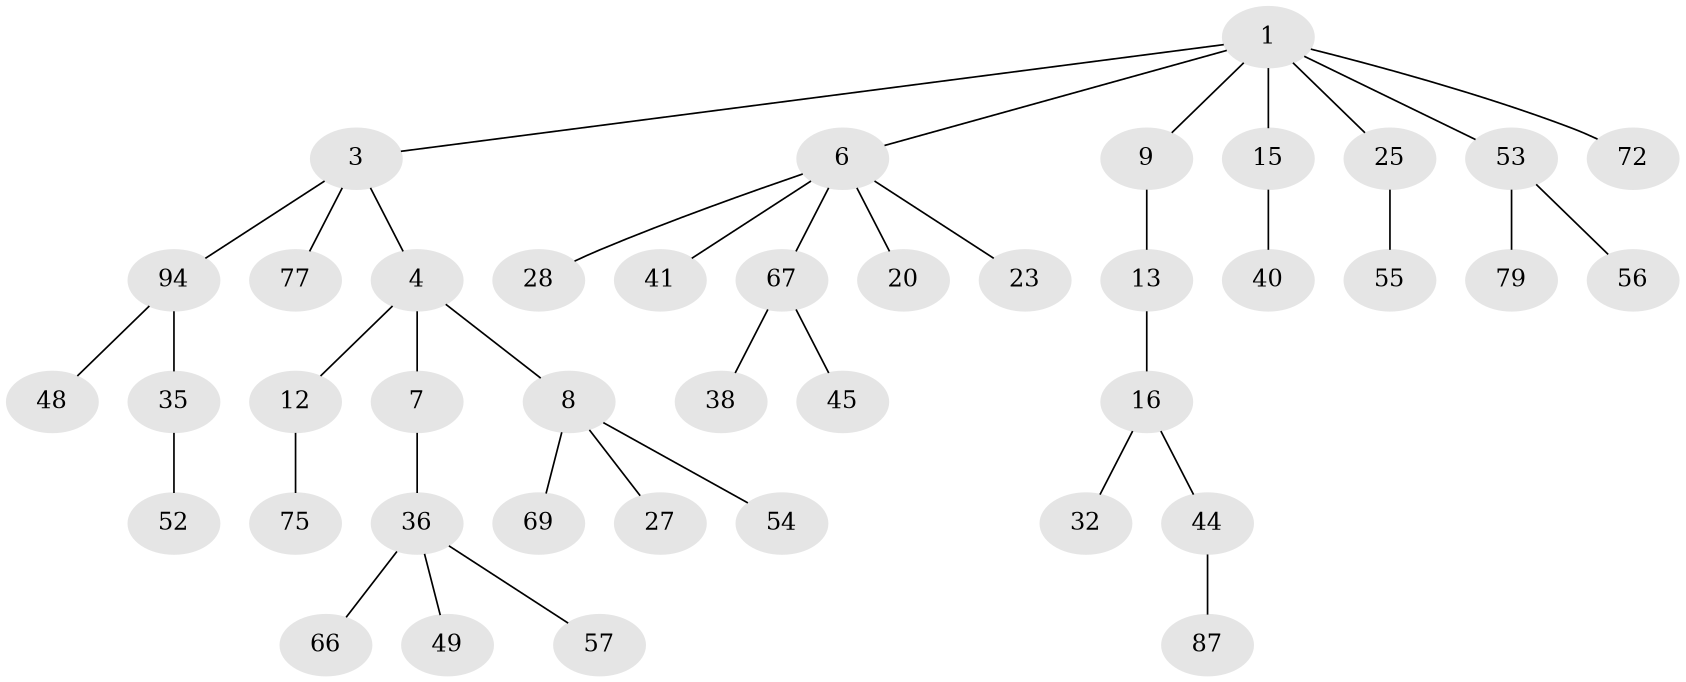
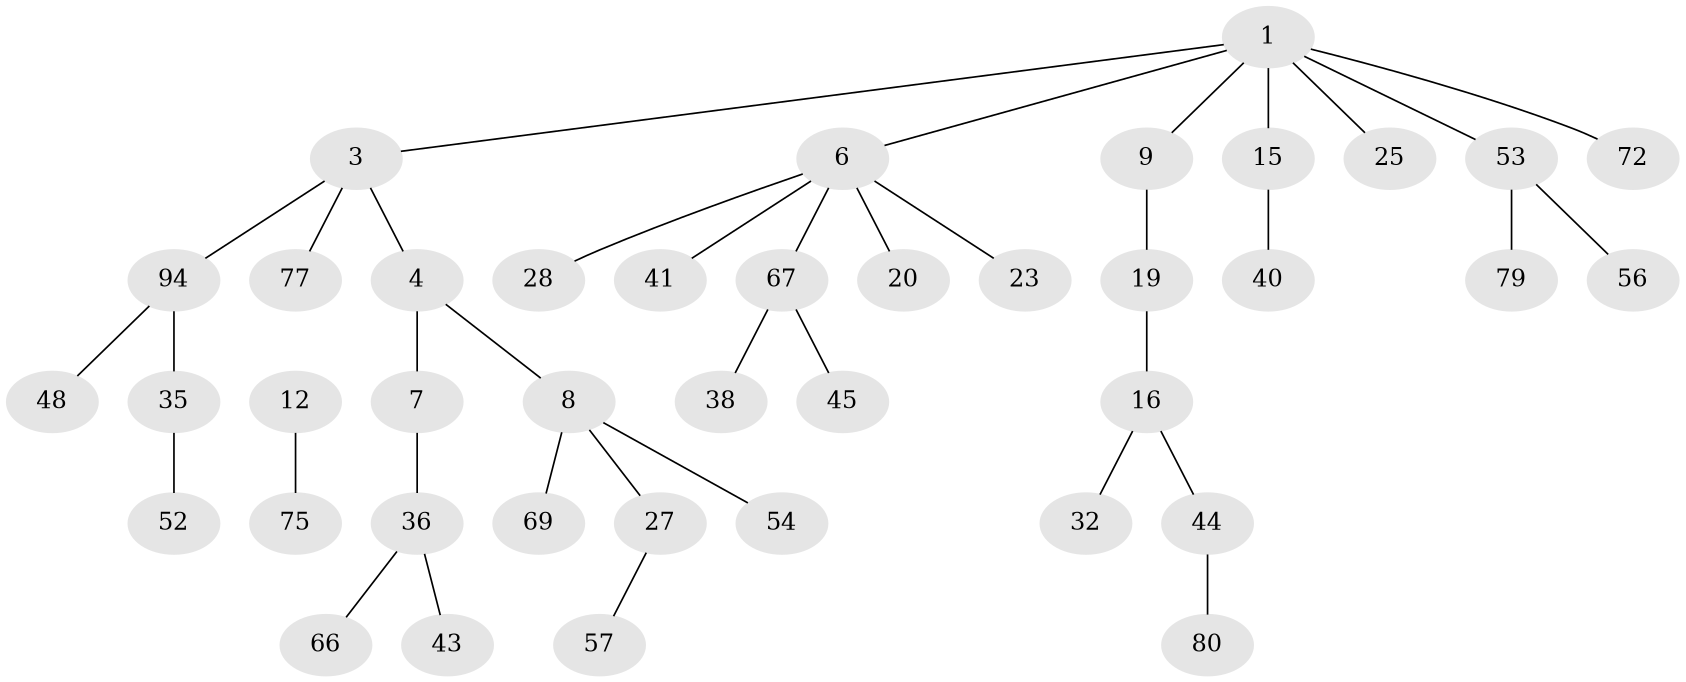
  graph {
    node [color=gray90 style=filled]
    1 [super="+18+2"]
    3 [super="+50"]
    6 [super="+11+70"]
    9 [super="+26+39+73"]
    15
    25 [super="+42"]
    53 [super="+60"]
    72 [super="+78"]
    4
    n10 [label=94 super="+49"]
    77
    n12 [label=67 super="+29+62+30"]
    20 [super="+68"]
    23
    28 [super="+63"]
    41 [super="+47"]
-   13
+   13 [label=19]
    40
-   55
    56 [super="+83"]
    79 [super="+82"]
    7
    8 [super="+19+14+61+10+59"]
    12 [super="+34+71"]
    35 [super="+58"]
    48
    36 [super="+51"]
    27 [super="+33"]
    54
    n30 [label=69]
    75
    38
    45
    57
-   43 [label=49]
+   43
    66
    16 [super="+21+37"]
    32
    44
-   80 [label=87]
+   80
    52 [super="+69"]
    1 -- 3
    1 -- 6
    1 -- 9
    1 -- 15
    1 -- 25
    1 -- 53
    1 -- 72
    3 -- 4
    3 -- n10
    3 -- 77
    6 -- n12
    6 -- 20
    6 -- 23
    6 -- 28
    6 -- 41
    9 -- 13
    15 -- 40
-   25 -- 55
    53 -- 56
    53 -- 79
    4 -- 7
    4 -- 8
-   4 -- 12
    n10 -- 35
    n10 -- 48
    n12 -- 38
    n12 -- 45
    13 -- 16
    7 -- 36
    8 -- 27
    8 -- 54
    8 -- n30
    12 -- 75
    35 -- 52
    36 -- 43
    36 -- 66
-   36 -- 57
+   27 -- 57
    16 -- 32
    16 -- 44
    44 -- 80
  }
